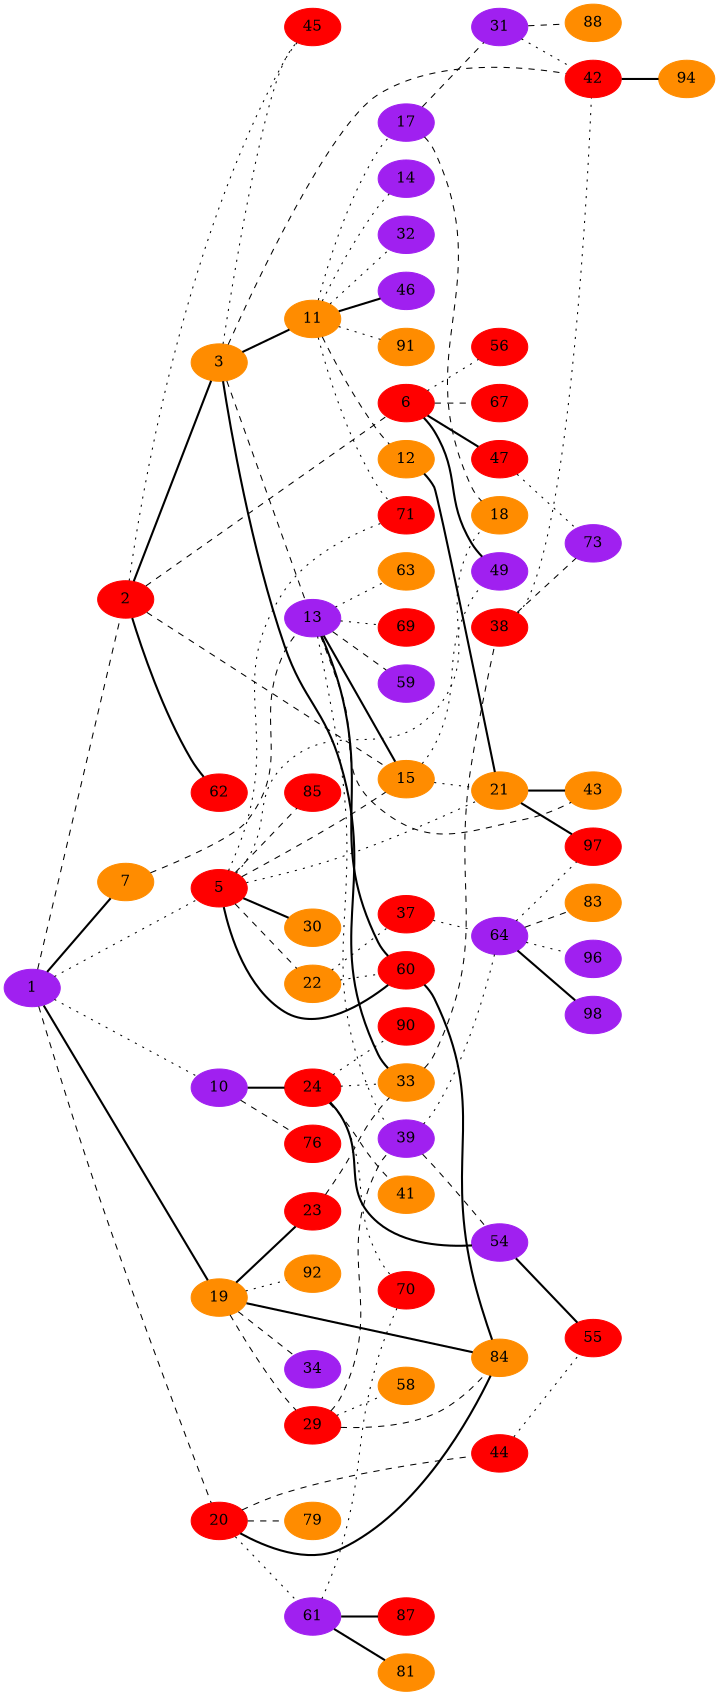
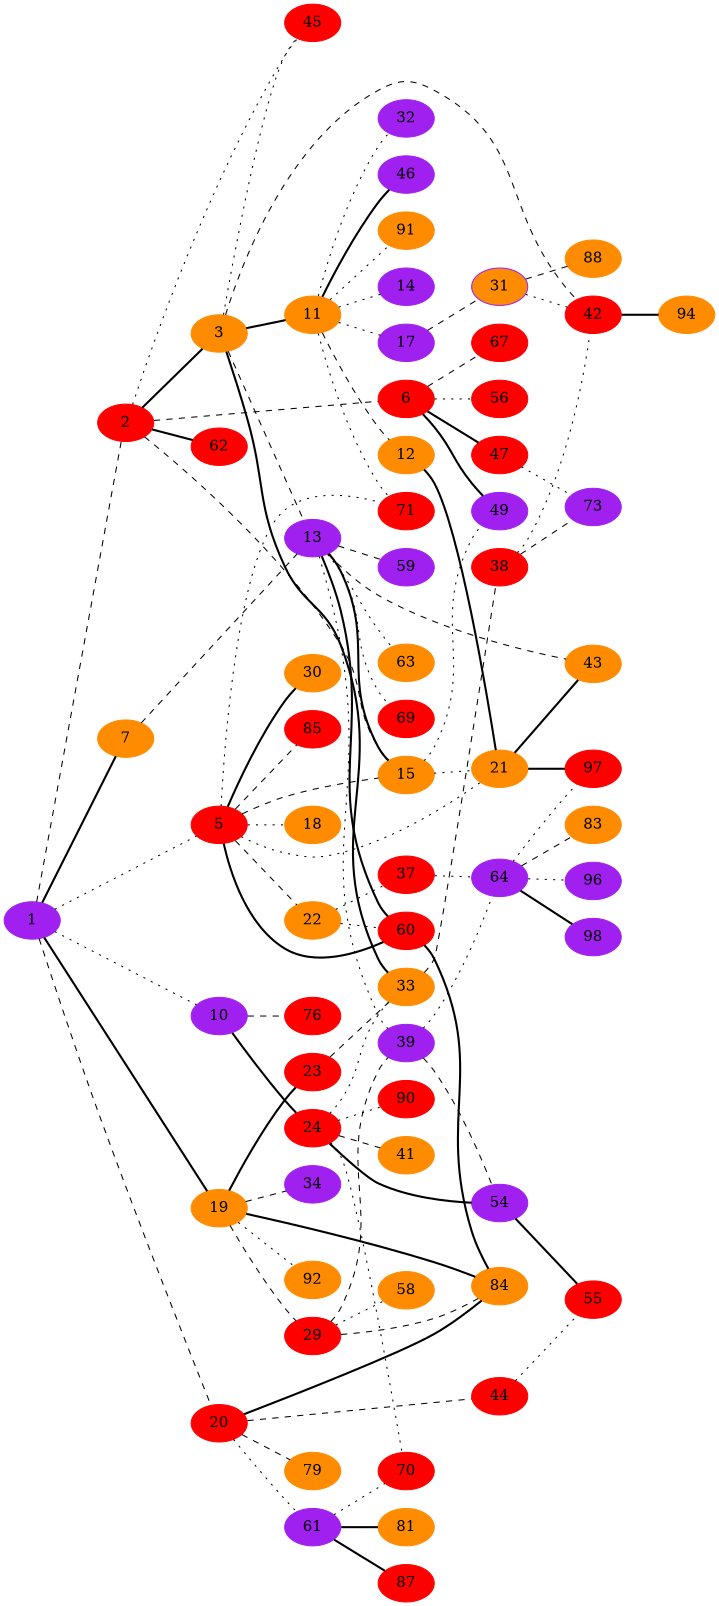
  graph {
    rankdir=LR
    node [color=red style=filled]
    edge [style=dotted]
    1 [color=purple super="+16"]
    2 [super="+9"]
    5 [super="+40"]
    7 [color=darkorange super="+8"]
    10 [color=purple super="+78"]
    19 [color=darkorange super="+80"]
    20 [super="+35"]
    3 [color=darkorange super="+4"]
    6 [super="+51"]
    15 [color=darkorange super="+25"]
    45 [super="+48"]
    62
    18 [color=darkorange]
    21 [color=darkorange super="+52"]
    22 [color=darkorange]
    30 [color=darkorange]
    60 [super="+72"]
    71
    85
    13 [color=purple super="+26"]
    24 [super="+27"]
    76
    23 [super="+77"]
    29 [super="+36"]
    34 [color=purple]
    84 [color=darkorange super="+95"]
    92 [color=darkorange]
    44
    61 [color=purple super="+99"]
    79 [color=darkorange]
    11 [color=darkorange super="+28"]
    33 [color=darkorange super="+86"]
    42 [super="+68"]
    47 [super="+50"]
    49 [color=purple super="+57"]
    56
    67 [super="+75"]
    12 [color=darkorange]
    14 [color=purple super="+89"]
    17 [color=purple super="+53"]
    32 [color=purple super="+93"]
    46 [color=purple]
    91 [color=darkorange]
    39 [color=purple]
    43 [color=darkorange]
    59 [color=purple]
    63 [color=darkorange]
    69
    38
    94 [color=darkorange]
    97
    37 [super="+74"]
    73 [color=purple]
    41 [color=darkorange]
    54 [color=purple super="+66"]
    70
    90
-   31 [color=purple super="+65"]
+   31 [color=purple super="+65" fillcolor=darkorange]
    64 [color=purple super="+82"]
    88 [color=darkorange]
    58 [color=darkorange]
    55 [super="+100"]
    81 [color=darkorange]
    87
    83 [color=darkorange]
    96 [color=purple]
    98 [color=purple]
    1 -- 2 [style=dashed]
    1 -- 5
    1 -- 7 [style=bold]
    1 -- 10
    1 -- 19 [style=bold]
    1 -- 20 [style=dashed]
    2 -- 3 [style=bold]
    2 -- 6 [style=dashed]
    2 -- 15 [style=dashed]
    2 -- 45
    2 -- 62 [style=bold]
    5 -- 15 [style=dashed]
    5 -- 18
    5 -- 21
    5 -- 22 [style=dashed]
    5 -- 30 [style=bold]
    5 -- 60 [style=bold]
    5 -- 71
    5 -- 85 [style=dashed]
    7 -- 13 [style=dashed]
    10 -- 24 [style=bold]
    10 -- 76 [style=dashed]
    19 -- 23 [style=bold]
    19 -- 29 [style=dashed]
    19 -- 34 [style=dashed]
    19 -- 84 [style=bold]
    19 -- 92
    20 -- 84 [style=bold]
    20 -- 44 [style=dashed]
    20 -- 61
    20 -- 79 [style=dashed]
    3 -- 45
    3 -- 13 [style=dashed]
    3 -- 11 [style=bold]
    3 -- 33 [style=bold]
    3 -- 42 [style=dashed]
    6 -- 47 [style=bold]
    6 -- 49 [style=bold]
    6 -- 56
    6 -- 67 [style=dashed]
    15 -- 21
    15 -- 49
    21 -- 43 [style=bold]
    21 -- 97 [style=bold]
    22 -- 60
    22 -- 37
    60 -- 84 [style=bold]
    13 -- 15 [style=bold]
    13 -- 60 [style=bold]
    13 -- 39
    13 -- 43 [style=dashed]
    13 -- 59 [style=dashed]
    13 -- 63
    13 -- 69
    24 -- 33
    24 -- 41 [style=dashed]
    24 -- 54 [style=bold]
    24 -- 70
    24 -- 90
    23 -- 33 [style=dashed]
    29 -- 84 [style=dashed]
    29 -- 39 [style=dashed]
    29 -- 58
    44 -- 55
    61 -- 70
    61 -- 81 [style=bold]
    61 -- 87 [style=bold]
    11 -- 71
    11 -- 12 [style=dashed]
    11 -- 14
    11 -- 17
    11 -- 32
    11 -- 46 [style=bold]
    11 -- 91
    33 -- 38 [style=dashed]
    42 -- 94 [style=bold]
    47 -- 73
    12 -- 21 [style=bold]
-   17 -- 18 [style=dashed]
    17 -- 31 [style=dashed]
    39 -- 54 [style=dashed]
    39 -- 64
    38 -- 42
    38 -- 73 [style=dashed]
    37 -- 64
    54 -- 55 [style=bold]
    31 -- 42
    31 -- 88 [style=dashed]
    64 -- 97
    64 -- 83 [style=dashed]
    64 -- 96
    64 -- 98 [style=bold]
  }
